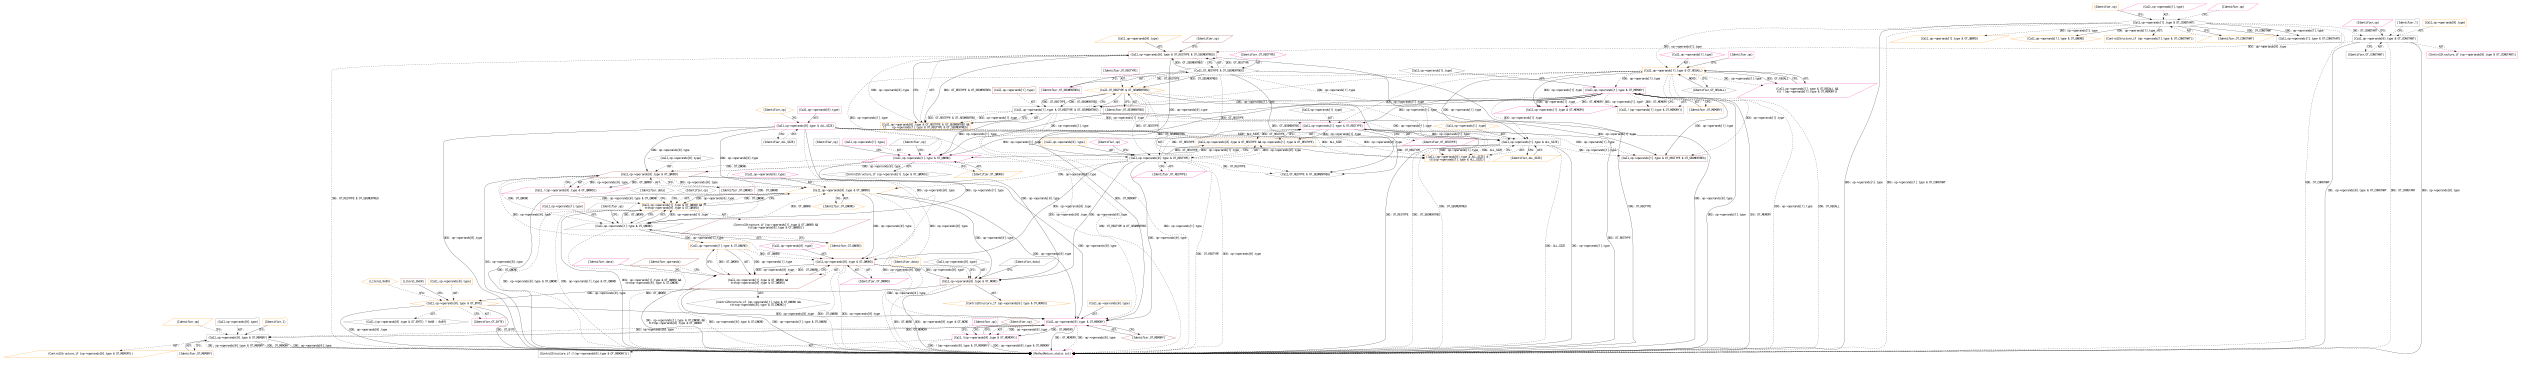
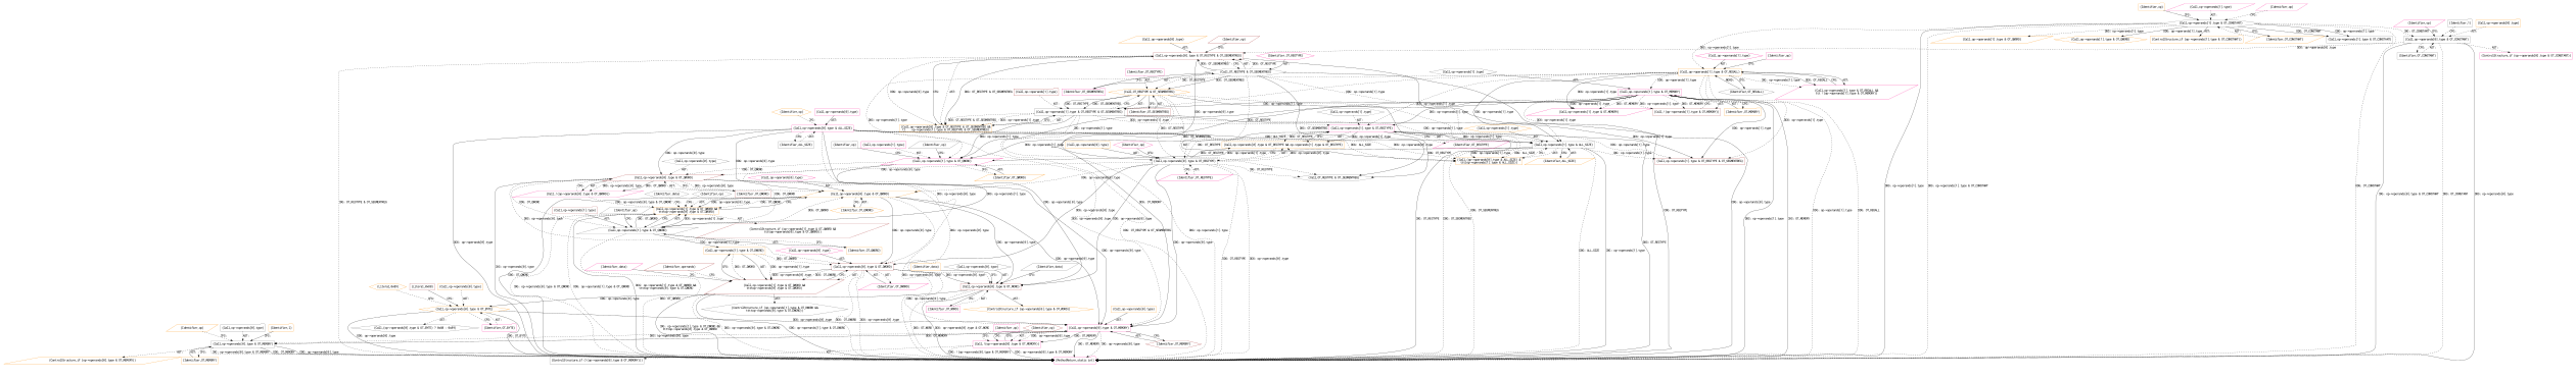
  digraph {
    fontname="Roboto Mono"
    node [color=darkorange fontname="Roboto Mono" shape=box]
    edge [fontname="Roboto Mono" style=dashed]
    n1 [label="(Call,op->operands[0].type & OT_QWORD)" shape=parallelogram]
    n2 [label="(Call,op->operands[1].type & OT_QWORD &&\n\t\t\t\top->operands[0].type & OT_QWORD)"]
    n3 [color=brown label="(Call,op->operands[0].type & OT_DWORD)" shape=folder]
    n4 [color=brown label="(Call,op->operands[0].type & OT_WORD)"]
    n5 [color=deeppink label="(Call,op->operands[0].type & OT_MEMORY)"]
    n6 [label="(Identifier,OT_QWORD)" shape=hexagon]
    n7 [color=deeppink label="(MethodReturn,static int)" shape=folder]
    n8 [color=gray40 label="(Call,op->operands[1].type & OT_QWORD)" shape=parallelogram]
    n9 [color=brown label="(ControlStructure,if (op->operands[1].type & OT_QWORD &&\n\t\t\t\top->operands[0].type & OT_QWORD))" shape=parallelogram]
    n10 [color=brown label="(Call,op->operands[1].type & OT_DWORD &&\n\t\t\t\top->operands[0].type & OT_DWORD)" shape=parallelogram]
    n11 [color=deeppink label="(Identifier,OT_DWORD)" shape=parallelogram]
    n12 [label="(Call,op->operands[0].type & OT_BYTE)" shape=hexagon]
    n13 [label="(ControlStructure,if (op->operands[0].type & OT_WORD))" shape=hexagon]
+   n14 [color=deeppink label="(Identifier,OT_WORD)"]
    n15 [color=deeppink label="(Call,!(op->operands[0].type & OT_MEMORY))"]
    n16 [color=gray40 label="(Call,op->operands[0].type & OT_MEMORY)"]
    n17 [color=brown label="(Identifier,OT_MEMORY)" shape=hexagon]
    n18 [color=deeppink label="(Call,op->operands[0].type & ALL_SIZE)"]
    n19 [color=brown label="(Call,op->operands[0].type & OT_QWORD)" shape=parallelogram]
    n20 [color=gray40 label="(Call,op->operands[1].type & ALL_SIZE)"]
    n21 [color=gray40 label="(Identifier,ALL_SIZE)" shape=folder]
    n22 [label="(Call,(op->operands[0].type & ALL_SIZE) &\n\t\t\t(op->operands[1].type & ALL_SIZE))"]
    n23 [color=deeppink label="(Call,!(op->operands[0].type & OT_QWORD))" shape=parallelogram]
    n24 [color=brown label="(Identifier,OT_QWORD)" shape=folder]
    n25 [color=deeppink label="(Call,op->operands[1].type & OT_QWORD)" shape=parallelogram]
    n26 [color=brown label="(Call,op->operands[1].type & OT_REGTYPE & OT_SEGMENTREG)" shape=folder]
    n27 [label="(Identifier,ALL_SIZE)" shape=parallelogram]
    n28 [color=gray40 label="(Call,op->operands[0].type & OT_REGTYPE)"]
    n29 [color=deeppink label="(Call,op->operands[1].type & OT_REGTYPE)"]
    n30 [color=gray40 label="(Call,OT_REGTYPE & OT_SEGMENTREG)" shape=hexagon]
    n31 [label="(Call,op->operands[0].type & OT_REGTYPE && op->operands[1].type & OT_REGTYPE)"]
    n32 [color=deeppink label="(Identifier,OT_REGTYPE)" shape=parallelogram]
    n33 [color=deeppink label="(Identifier,OT_REGTYPE)" shape=parallelogram]
    n34 [color=brown label="(Call,op->operands[0].type & OT_REGTYPE & OT_SEGMENTREG)"]
    n35 [color=gray40 label="(Call,OT_REGTYPE & OT_SEGMENTREG)" shape=hexagon]
    n36 [label="(Call,op->operands[0].type & OT_REGTYPE & OT_SEGMENTREG &&\n\t\t    op->operands[1].type & OT_REGTYPE & OT_SEGMENTREG)" shape=folder]
    n37 [label="(Call,OT_REGTYPE & OT_SEGMENTREG)" shape=hexagon]
    n38 [color=deeppink label="(Identifier,OT_SEGMENTREG)" shape=folder]
    n39 [color=gray40 label="(Call,op->operands[1].type & OT_REGTYPE & OT_SEGMENTREG)" shape=folder]
    n40 [color=gray40 label="(Call,op->operands[0].type & OT_CONSTANT)"]
    n41 [color=deeppink label="(ControlStructure,if (op->operands[0].type & OT_CONSTANT))"]
    n42 [color=gray40 label="(Identifier,OT_CONSTANT)"]
    n43 [color=gray40 label="(Call,op->operands[1].type & OT_CONSTANT)" shape=hexagon]
    n44 [label="(Call,op->operands[1].type & OT_REGALL)"]
    n45 [label="(Call,op->operands[1].type & OT_QWORD)" shape=parallelogram]
    n46 [label="(Call,op->operands[1].type & OT_QWORD)" shape=hexagon]
    n47 [label="(ControlStructure,if (op->operands[1].type & OT_CONSTANT))" shape=folder]
    n48 [label="(Identifier,OT_CONSTANT)" shape=parallelogram]
    n49 [color=gray40 label="(Call,op->operands[1].type & OT_CONSTANT)"]
    n50 [color=deeppink label="(Call,op->operands[1].type & OT_MEMORY)"]
    n51 [color=deeppink label="(Call,op->operands[1].type & OT_MEMORY)" shape=parallelogram]
    n52 [color=gray40 label="(Identifier,OT_REGALL)" shape=hexagon]
    n53 [color=deeppink label="(Call,op->operands[1].type & OT_REGALL &&\n\t\t\t !(op->operands[1].type & OT_MEMORY))" shape=parallelogram]
    n54 [color=brown label="(Identifier,OT_SEGMENTREG)"]
    n55 [label="(Call,op->operands[1].type & OT_DWORD)"]
    n56 [label="(Identifier,OT_QWORD)"]
    n57 [label="(Identifier,OT_QWORD)" shape=parallelogram]
-   n58 [color=gray40 label="(ControlStructure,if (op->operands[1].type & OT_QWORD))" shape=hexagon]
    n59 [color=brown label="(Call,!(op->operands[1].type & OT_MEMORY))"]
    n60 [label="(Identifier,OT_MEMORY)" shape=folder]
    n61 [color=gray40 label="(ControlStructure,if (op->operands[1].type & OT_DWORD &&\n\t\t\t\top->operands[0].type & OT_DWORD))" shape=hexagon]
    n62 [color=deeppink label="(Identifier,OT_BYTE)" shape=folder]
    n63 [color=gray40 label="(Call,(op->operands[0].type & OT_BYTE) ? 0x88 : 0x89)" shape=hexagon]
    n64 [color=gray40 label="(ControlStructure,if (!(op->operands[0].type & OT_MEMORY)))" shape=folder]
    n65 [label="(Identifier,OT_MEMORY)"]
    n66 [label="(ControlStructure,if (op->operands[0].type & OT_MEMORY))" shape=parallelogram]
    n67 [color=deeppink label="(Identifier,op)" shape=folder]
    n68 [label="(Call,op->operands[0].type)"]
    n69 [color=deeppink label="(Identifier,OT_REGTYPE)" shape=hexagon]
    n70 [label="(Call,op->operands[0].type)" shape=folder]
    n71 [color=deeppink label="(Identifier,op)" shape=parallelogram]
    n72 [color=gray40 label="(Identifier,1)" shape=folder]
    n73 [color=deeppink label="(Identifier,data)" shape=parallelogram]
    n74 [color=gray40 label="(Identifier,op)" shape=parallelogram]
    n75 [color=deeppink label="(Identifier,OT_REGTYPE)"]
    n76 [color=brown label="(Call,op->operands[1].type)" shape=folder]
    n77 [label="(Call,op->operands[1].type)" shape=hexagon]
    n78 [label="(Identifier,op)" shape=hexagon]
    n79 [color=deeppink label="(Identifier,op)"]
    n80 [color=gray40 label="(Identifier,op)" shape=folder]
    n81 [label="(Call,op->operands[0].type)" shape=parallelogram]
    n82 [color=gray40 label="(Identifier,data)" shape=hexagon]
    n83 [color=deeppink label="(Identifier,op)" shape=hexagon]
    n84 [color=gray40 label="(Call,op->operands[1].type)" shape=hexagon]
    n85 [color=gray40 label="(Call,op->operands[1].type)" shape=hexagon]
    n86 [color=brown label="(Identifier,op)" shape=hexagon]
    n87 [color=gray40 label="(Call,op->operands[0].type)" shape=hexagon]
    n88 [color=gray40 label="(Identifier,data)" shape=parallelogram]
    n89 [color=brown label="(Call,op->operands[1].type)" shape=folder]
    n90 [color=gray40 label="(Call,op->operands[0].type)" shape=folder]
    n91 [color=brown label="(Identifier,op)" shape=parallelogram]
    n92 [label="(Identifier,op)" shape=parallelogram]
    n93 [color=deeppink label="(Call,op->operands[0].type)" shape=hexagon]
    n94 [color=deeppink label="(Call,op->operands[1].type)" shape=folder]
    n95 [color=deeppink label="(Call,op->operands[0].type)"]
    n96 [label="(Identifier,op)" shape=folder]
    n97 [color=deeppink label="(Call,op->operands[1].type)" shape=parallelogram]
    n98 [label="(Literal,0x89)" shape=hexagon]
    n99 [label="(Call,op->operands[0].type)" shape=folder]
    n100 [label="(Identifier,data)" shape=folder]
    n101 [color=brown label="(Identifier,operands)" shape=parallelogram]
    n102 [color=gray40 label="(Identifier,op)" shape=parallelogram]
    n103 [color=deeppink label="(Call,op->operands[0].type)" shape=hexagon]
    n104 [color=deeppink label="(Call,op->operands[1].type)" shape=hexagon]
    n105 [color=brown label="(Literal,0x88)"]
    n106 [label="(Identifier,l)" shape=folder]
    n107 [color=gray40 label="(Identifier,op)" shape=hexagon]
    n108 [color=gray40 label="(Call,op->operands[0].type)" shape=hexagon]
    n109 [color=deeppink label="(Identifier,op)" shape=parallelogram]
    n110 [label="(Call,op->operands[0].type)"]
    n1 -> n2 [label="AST: "]
    n1 -> n2 [label="DDG: op->operands[0].type" style=solid]
    n1 -> n2 [label="DDG: OT_QWORD"]
    n1 -> n3 [label="DDG: op->operands[0].type" style=solid]
    n1 -> n4 [label="DDG: op->operands[0].type" style=solid]
    n1 -> n5 [label="DDG: op->operands[0].type" style=solid]
    n1 -> n6 [label="CFG: "]
    n1 -> n7 [label="DDG: op->operands[0].type"]
    n1 -> n7 [label="DDG: OT_QWORD" style=solid]
    n2 -> n1 [label="CFG: " style=solid]
    n2 -> n7 [label="DDG: op->operands[0].type & OT_QWORD"]
    n2 -> n7 [label="DDG: op->operands[1].type & OT_QWORD &&\n\t\t\t\top->operands[0].type & OT_QWORD" style=solid]
    n2 -> n7 [label="DDG: op->operands[1].type & OT_QWORD"]
    n2 -> n8 [label="CFG: " style=solid]
    n2 -> n9 [label="AST: "]
    n3 -> n4 [label="DDG: op->operands[0].type" style=solid]
    n3 -> n5 [label="DDG: op->operands[0].type"]
    n3 -> n7 [label="DDG: OT_DWORD"]
    n3 -> n7 [label="DDG: op->operands[0].type"]
    n3 -> n10 [label="AST: "]
    n3 -> n10 [label="DDG: op->operands[0].type" style=solid]
    n3 -> n10 [label="DDG: OT_DWORD"]
    n3 -> n11 [label="AST: "]
    n4 -> n7 [label="DDG: OT_WORD"]
    n4 -> n7 [label="DDG: op->operands[0].type & OT_WORD" style=solid]
    n4 -> n12 [label="DDG: op->operands[0].type" style=solid]
    n4 -> n13 [label="AST: " style=solid]
+   n4 -> n14 [label="CFG: " style=solid]
    n5 -> n7 [label="DDG: OT_MEMORY" style=solid]
    n5 -> n7 [label="DDG: op->operands[0].type"]
    n5 -> n15 [label="AST: "]
    n5 -> n15 [label="DDG: op->operands[0].type"]
    n5 -> n15 [label="DDG: OT_MEMORY" style=solid]
    n5 -> n16 [label="DDG: op->operands[0].type"]
    n5 -> n16 [label="DDG: OT_MEMORY" style=solid]
    n5 -> n17 [label="CFG: " style=solid]
    n6 -> n1 [label="AST: " style=solid]
    n8 -> n1 [label="DDG: OT_QWORD"]
    n8 -> n2 [label="AST: " style=solid]
    n8 -> n2 [label="DDG: op->operands[1].type" style=solid]
    n8 -> n2 [label="DDG: OT_QWORD" style=solid]
    n8 -> n7 [label="DDG: OT_QWORD"]
    n8 -> n55 [label="DDG: op->operands[1].type" style=solid]
    n8 -> n56 [label="CFG: "]
    n10 -> n3 [label="CFG: " style=solid]
    n10 -> n7 [label="DDG: op->operands[1].type & OT_DWORD" style=solid]
    n10 -> n7 [label="DDG: op->operands[1].type & OT_DWORD &&\n\t\t\t\top->operands[0].type & OT_DWORD" style=solid]
    n10 -> n7 [label="DDG: op->operands[0].type & OT_DWORD"]
    n10 -> n55 [label="CFG: " style=solid]
    n10 -> n61 [label="AST: " style=solid]
    n11 -> n3 [label="AST: " style=solid]
    n12 -> n5 [label="DDG: op->operands[0].type" style=solid]
    n12 -> n7 [label="DDG: OT_BYTE" style=solid]
    n12 -> n7 [label="DDG: op->operands[0].type" style=solid]
    n12 -> n62 [label="CFG: "]
    n12 -> n63 [label="AST: "]
+   n14 -> n4 [label="AST: "]
    n15 -> n5 [label="CFG: " style=solid]
    n15 -> n7 [label="DDG: !(op->operands[0].type & OT_MEMORY)"]
    n15 -> n7 [label="DDG: op->operands[0].type & OT_MEMORY" style=solid]
    n15 -> n64 [label="AST: "]
    n16 -> n7 [label="DDG: op->operands[0].type" style=solid]
    n16 -> n7 [label="DDG: op->operands[0].type & OT_MEMORY"]
    n16 -> n7 [label="DDG: OT_MEMORY" style=solid]
    n16 -> n65 [label="CFG: "]
    n16 -> n66 [label="AST: "]
    n17 -> n5 [label="AST: " style=solid]
    n18 -> n1 [label="DDG: op->operands[0].type" style=solid]
    n18 -> n3 [label="DDG: op->operands[0].type"]
    n18 -> n4 [label="DDG: op->operands[0].type" style=solid]
    n18 -> n5 [label="DDG: op->operands[0].type"]
    n18 -> n7 [label="DDG: op->operands[0].type" style=solid]
    n18 -> n19 [label="DDG: op->operands[0].type" style=solid]
-   n18 -> n20 [label="SIZE: ALL_SIZE" style=solid]
+   n18 -> n20 [label="DDG: ALL_SIZE" style=solid]
    n18 -> n21 [label="CFG: "]
    n18 -> n22 [label="AST: " style=solid]
    n18 -> n22 [label="DDG: op->operands[0].type"]
    n18 -> n22 [label="DDG: ALL_SIZE"]
    n19 -> n1 [label="DDG: op->operands[0].type"]
    n19 -> n3 [label="DDG: op->operands[0].type"]
    n19 -> n4 [label="DDG: op->operands[0].type"]
    n19 -> n5 [label="DDG: op->operands[0].type" style=solid]
    n19 -> n7 [label="DDG: op->operands[0].type" style=solid]
    n19 -> n8 [label="DDG: OT_QWORD"]
    n19 -> n23 [label="AST: " style=solid]
    n19 -> n23 [label="DDG: op->operands[0].type"]
    n19 -> n23 [label="DDG: OT_QWORD" style=solid]
    n19 -> n24 [label="CFG: "]
    n20 -> n7 [label="DDG: ALL_SIZE"]
    n20 -> n7 [label="DDG: op->operands[1].type" style=solid]
    n20 -> n22 [label="AST: "]
    n20 -> n22 [label="DDG: op->operands[1].type" style=solid]
    n20 -> n22 [label="DDG: ALL_SIZE"]
    n20 -> n25 [label="DDG: op->operands[1].type" style=solid]
    n20 -> n26 [label="DDG: op->operands[1].type"]
    n20 -> n27 [label="CFG: " style=solid]
    n21 -> n18 [label="AST: "]
    n22 -> n20 [label="CFG: "]
    n23 -> n2 [label="DDG: op->operands[0].type & OT_QWORD"]
    n23 -> n19 [label="CFG: "]
    n24 -> n19 [label="AST: "]
    n25 -> n8 [label="DDG: op->operands[1].type" style=solid]
    n25 -> n8 [label="DDG: OT_QWORD"]
    n25 -> n19 [label="DDG: OT_QWORD"]
    n25 -> n57 [label="CFG: "]
-   n25 -> n58 [label="AST: " style=solid]
    n27 -> n20 [label="AST: " style=solid]
    n28 -> n1 [label="DDG: op->operands[0].type"]
    n28 -> n3 [label="DDG: op->operands[0].type" style=solid]
    n28 -> n4 [label="DDG: op->operands[0].type" style=solid]
    n28 -> n5 [label="DDG: op->operands[0].type" style=solid]
    n28 -> n7 [label="DDG: OT_REGTYPE"]
    n28 -> n7 [label="DDG: op->operands[0].type"]
    n28 -> n19 [label="DDG: op->operands[0].type"]
    n28 -> n29 [label="DDG: OT_REGTYPE"]
    n28 -> n30 [label="DDG: OT_REGTYPE"]
    n28 -> n31 [label="AST: "]
    n28 -> n31 [label="DDG: op->operands[0].type"]
    n28 -> n31 [label="DDG: OT_REGTYPE" style=solid]
    n28 -> n32 [label="CFG: "]
    n29 -> n7 [label="DDG: OT_REGTYPE" style=solid]
    n29 -> n20 [label="DDG: op->operands[1].type" style=solid]
    n29 -> n25 [label="DDG: op->operands[1].type" style=solid]
    n29 -> n26 [label="DDG: op->operands[1].type"]
    n29 -> n30 [label="DDG: OT_REGTYPE" style=solid]
    n29 -> n31 [label="AST: "]
    n29 -> n31 [label="DDG: op->operands[1].type" style=solid]
    n29 -> n31 [label="DDG: OT_REGTYPE"]
    n29 -> n33 [label="CFG: "]
    n31 -> n28 [label="CFG: "]
    n31 -> n29 [label="CFG: " style=solid]
    n32 -> n28 [label="AST: "]
    n33 -> n29 [label="AST: "]
    n34 -> n7 [label="DDG: OT_REGTYPE & OT_SEGMENTREG"]
    n34 -> n7 [label="DDG: op->operands[0].type" style=solid]
    n34 -> n28 [label="DDG: op->operands[0].type" style=solid]
    n34 -> n35 [label="CFG: "]
    n34 -> n36 [label="AST: "]
    n34 -> n36 [label="DDG: op->operands[0].type"]
    n34 -> n36 [label="DDG: OT_REGTYPE & OT_SEGMENTREG" style=solid]
    n35 -> n7 [label="DDG: OT_REGTYPE" style=solid]
    n35 -> n7 [label="DDG: OT_SEGMENTREG"]
    n35 -> n28 [label="DDG: OT_REGTYPE"]
    n35 -> n30 [label="DDG: OT_SEGMENTREG" style=solid]
    n35 -> n34 [label="AST: " style=solid]
    n35 -> n34 [label="DDG: OT_REGTYPE"]
    n35 -> n34 [label="DDG: OT_SEGMENTREG" style=solid]
    n35 -> n37 [label="DDG: OT_REGTYPE"]
    n35 -> n37 [label="DDG: OT_SEGMENTREG" style=solid]
    n35 -> n38 [label="CFG: " style=solid]
    n36 -> n34 [label="CFG: " style=solid]
    n36 -> n39 [label="CFG: " style=solid]
    n37 -> n7 [label="DDG: OT_SEGMENTREG"]
    n37 -> n7 [label="DDG: OT_REGTYPE" style=solid]
    n37 -> n28 [label="DDG: OT_REGTYPE"]
    n37 -> n30 [label="DDG: OT_SEGMENTREG"]
    n37 -> n39 [label="AST: " style=solid]
    n37 -> n39 [label="DDG: OT_REGTYPE" style=solid]
    n37 -> n39 [label="DDG: OT_SEGMENTREG" style=solid]
    n37 -> n54 [label="CFG: " style=solid]
    n38 -> n35 [label="AST: " style=solid]
    n39 -> n7 [label="DDG: op->operands[1].type"]
    n39 -> n7 [label="DDG: OT_REGTYPE & OT_SEGMENTREG"]
    n39 -> n20 [label="DDG: op->operands[1].type"]
    n39 -> n25 [label="DDG: op->operands[1].type" style=solid]
    n39 -> n26 [label="DDG: op->operands[1].type" style=solid]
    n39 -> n29 [label="DDG: op->operands[1].type"]
    n39 -> n36 [label="AST: "]
    n39 -> n36 [label="DDG: op->operands[1].type"]
    n39 -> n36 [label="DDG: OT_REGTYPE & OT_SEGMENTREG"]
    n39 -> n37 [label="CFG: "]
    n40 -> n7 [label="DDG: op->operands[0].type & OT_CONSTANT" style=solid]
    n40 -> n7 [label="DDG: OT_CONSTANT"]
    n40 -> n7 [label="DDG: op->operands[0].type" style=solid]
    n40 -> n34 [label="DDG: op->operands[0].type"]
    n40 -> n41 [label="AST: "]
    n40 -> n42 [label="CFG: "]
    n42 -> n40 [label="AST: "]
    n43 -> n7 [label="DDG: op->operands[1].type & OT_CONSTANT"]
    n43 -> n7 [label="DDG: OT_CONSTANT"]
    n43 -> n7 [label="DDG: op->operands[1].type" style=solid]
    n43 -> n40 [label="DDG: OT_CONSTANT"]
    n43 -> n44 [label="DDG: op->operands[1].type"]
    n43 -> n45 [label="DDG: op->operands[1].type"]
    n43 -> n46 [label="DDG: op->operands[1].type" style=solid]
    n43 -> n47 [label="AST: " style=solid]
    n43 -> n48 [label="CFG: " style=solid]
    n43 -> n49 [label="DDG: op->operands[1].type" style=solid]
    n43 -> n49 [label="DDG: OT_CONSTANT" style=solid]
    n44 -> n7 [label="DDG: OT_REGALL"]
    n44 -> n7 [label="DDG: op->operands[1].type"]
    n44 -> n20 [label="DDG: op->operands[1].type" style=solid]
    n44 -> n25 [label="DDG: op->operands[1].type"]
    n44 -> n26 [label="DDG: op->operands[1].type"]
    n44 -> n29 [label="DDG: op->operands[1].type"]
    n44 -> n39 [label="DDG: op->operands[1].type"]
    n44 -> n50 [label="DDG: op->operands[1].type"]
    n44 -> n51 [label="DDG: op->operands[1].type" style=solid]
-   n44 -> n52 [label="CFG: "]
+   n44 -> n52 [label="CFG: " style=solid]
    n44 -> n53 [label="AST: " style=solid]
    n44 -> n53 [label="DDG: op->operands[1].type"]
    n44 -> n53 [label="DDG: OT_REGALL" style=solid]
    n48 -> n43 [label="AST: "]
    n50 -> n5 [label="DDG: OT_MEMORY" style=solid]
    n50 -> n7 [label="DDG: op->operands[1].type" style=solid]
    n50 -> n7 [label="DDG: OT_MEMORY" style=solid]
    n50 -> n20 [label="DDG: op->operands[1].type"]
    n50 -> n25 [label="DDG: op->operands[1].type" style=solid]
    n50 -> n26 [label="DDG: op->operands[1].type" style=solid]
    n50 -> n29 [label="DDG: op->operands[1].type" style=solid]
    n50 -> n39 [label="DDG: op->operands[1].type" style=solid]
    n50 -> n51 [label="DDG: op->operands[1].type" style=solid]
    n50 -> n51 [label="DDG: OT_MEMORY"]
    n50 -> n59 [label="AST: "]
    n50 -> n59 [label="DDG: op->operands[1].type"]
    n50 -> n59 [label="DDG: OT_MEMORY"]
    n50 -> n60 [label="CFG: "]
    n52 -> n44 [label="WORD: " style=solid]
    n53 -> n44 [label="CFG: " style=solid]
    n54 -> n37 [label="AST: " style=solid]
    n55 -> n3 [label="DDG: OT_DWORD"]
    n55 -> n10 [label="AST: " style=solid]
    n55 -> n10 [label="DDG: op->operands[1].type"]
    n55 -> n10 [label="DDG: OT_DWORD"]
    n56 -> n8 [label="AST: " style=solid]
    n57 -> n25 [label="AST: " style=solid]
    n59 -> n50 [label="CFG: "]
    n60 -> n50 [label="AST: " style=solid]
    n62 -> n12 [label="AST: "]
    n65 -> n16 [label="AST: " style=solid]
    n67 -> n15 [label="CFG: "]
    n68 -> n5 [label="AST: " style=solid]
    n69 -> n35 [label="AST: " style=solid]
    n70 -> n28 [label="AST: " style=solid]
    n71 -> n40 [label="CFG: " style=solid]
    n72 -> n40 [label="CFG: "]
    n73 -> n10 [label="CFG: " style=solid]
    n74 -> n8 [label="CFG: " style=solid]
    n75 -> n37 [label="AST: "]
    n76 -> n8 [label="AST: " style=solid]
    n77 -> n20 [label="AST: " style=solid]
    n78 -> n18 [label="CFG: "]
    n79 -> n44 [label="CFG: " style=solid]
    n80 -> n25 [label="CFG: " style=solid]
    n81 -> n34 [label="AST: " style=solid]
    n82 -> n2 [label="CFG: "]
    n83 -> n28 [label="CFG: " style=solid]
    n84 -> n50 [label="AST: " style=solid]
    n85 -> n29 [label="AST: "]
    n86 -> n15 [label="CFG: " style=solid]
    n87 -> n19 [label="AST: "]
    n88 -> n4 [label="CFG: " style=solid]
    n89 -> n39 [label="AST: "]
    n90 -> n16 [label="AST: "]
    n91 -> n34 [label="CFG: " style=solid]
    n92 -> n16 [label="CFG: "]
    n93 -> n1 [label="AST: " style=solid]
    n94 -> n25 [label="AST: "]
    n95 -> n18 [label="AST: " style=solid]
    n96 -> n43 [label="CFG: " style=solid]
    n97 -> n43 [label="AST: "]
    n98 -> n12 [label="CFG: "]
    n99 -> n40 [label="AST: "]
    n100 -> n4 [label="CFG: " style=solid]
    n101 -> n10 [label="CFG: "]
    n102 -> n25 [label="CFG: " style=solid]
    n103 -> n3 [label="AST: " style=solid]
    n104 -> n44 [label="AST: " style=solid]
    n105 -> n12 [label="CFG: " style=solid]
    n106 -> n16 [label="CFG: " style=solid]
    n107 -> n2 [label="CFG: "]
    n108 -> n4 [label="AST: " style=solid]
    n109 -> n43 [label="CFG: "]
    n110 -> n12 [label="AST: "]
  }
